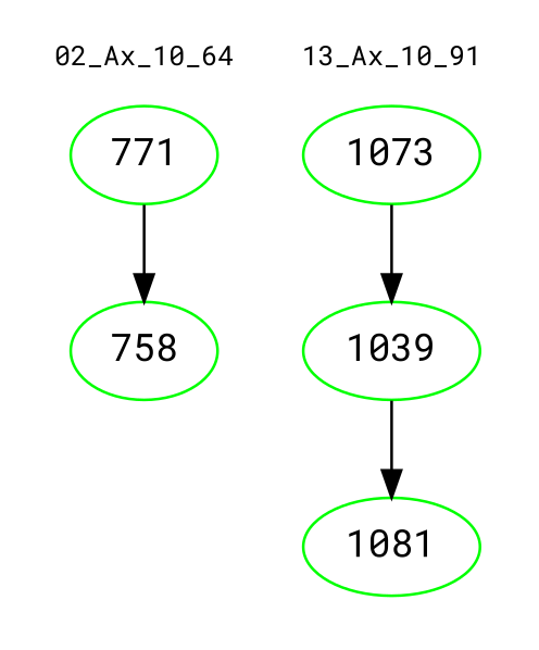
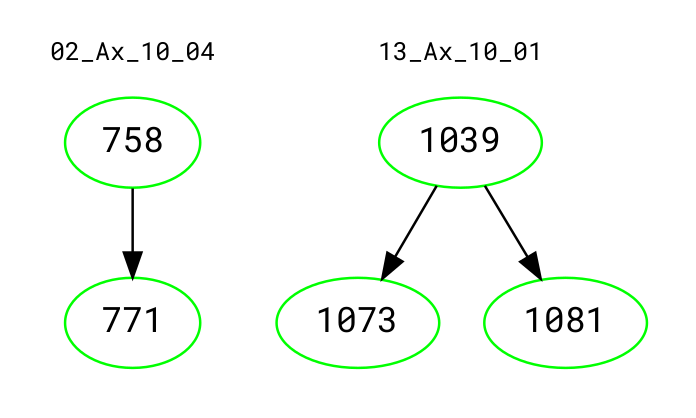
  digraph {
    fontname="Roboto Mono"
    node [color=green fontname="Roboto Mono"]
    edge [color=black fontname="Roboto Mono"]
    n1 [label=771]
    n2 [label=758]
    n3 [label=1073]
    n4 [label=1039]
    n5 [label=1081]
    subgraph cluster_1 {
      color=white
      fontsize=10
-     label="02_Ax_10_64"
+     label="02_Ax_10_04"
      n1
      n2
    }
    subgraph cluster_2 {
      color=white
      fontsize=10
-     label="13_Ax_10_91"
+     label="13_Ax_10_01"
      n3
      n4
      n5
    }
-   n1 -> n2
-   n3 -> n4
+   n2 -> n1
+   n4 -> n3
    n4 -> n5
  }
